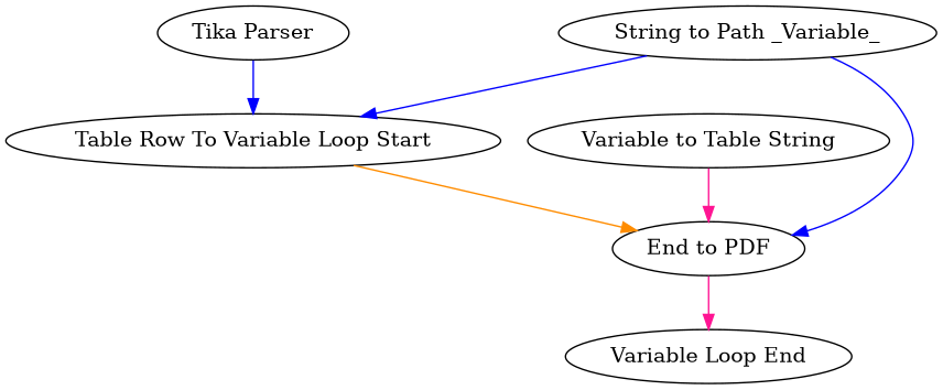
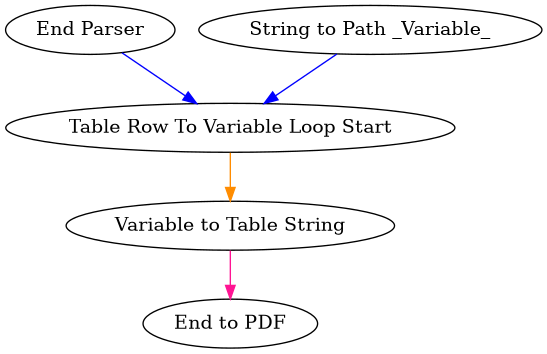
  digraph {
    rankdir=TB
    edge [color=blue]
-   n1 [label="Tika Parser"]
+   n1 [label="End Parser"]
    n2 [label="Table Row To Variable Loop Start"]
    n3 [label="Variable to Table String"]
    n4 [label="End to PDF"]
-   n5 [label="Variable Loop End"]
    n6 [label="String to Path _Variable_"]
    n1 -> n2
-   n2 -> n4 [color=darkorange]
+   n2 -> n3 [color=darkorange]
    n3 -> n4 [color=deeppink]
-   n4 -> n5 [color=deeppink]
    n6 -> n2
-   n6 -> n4
  }
